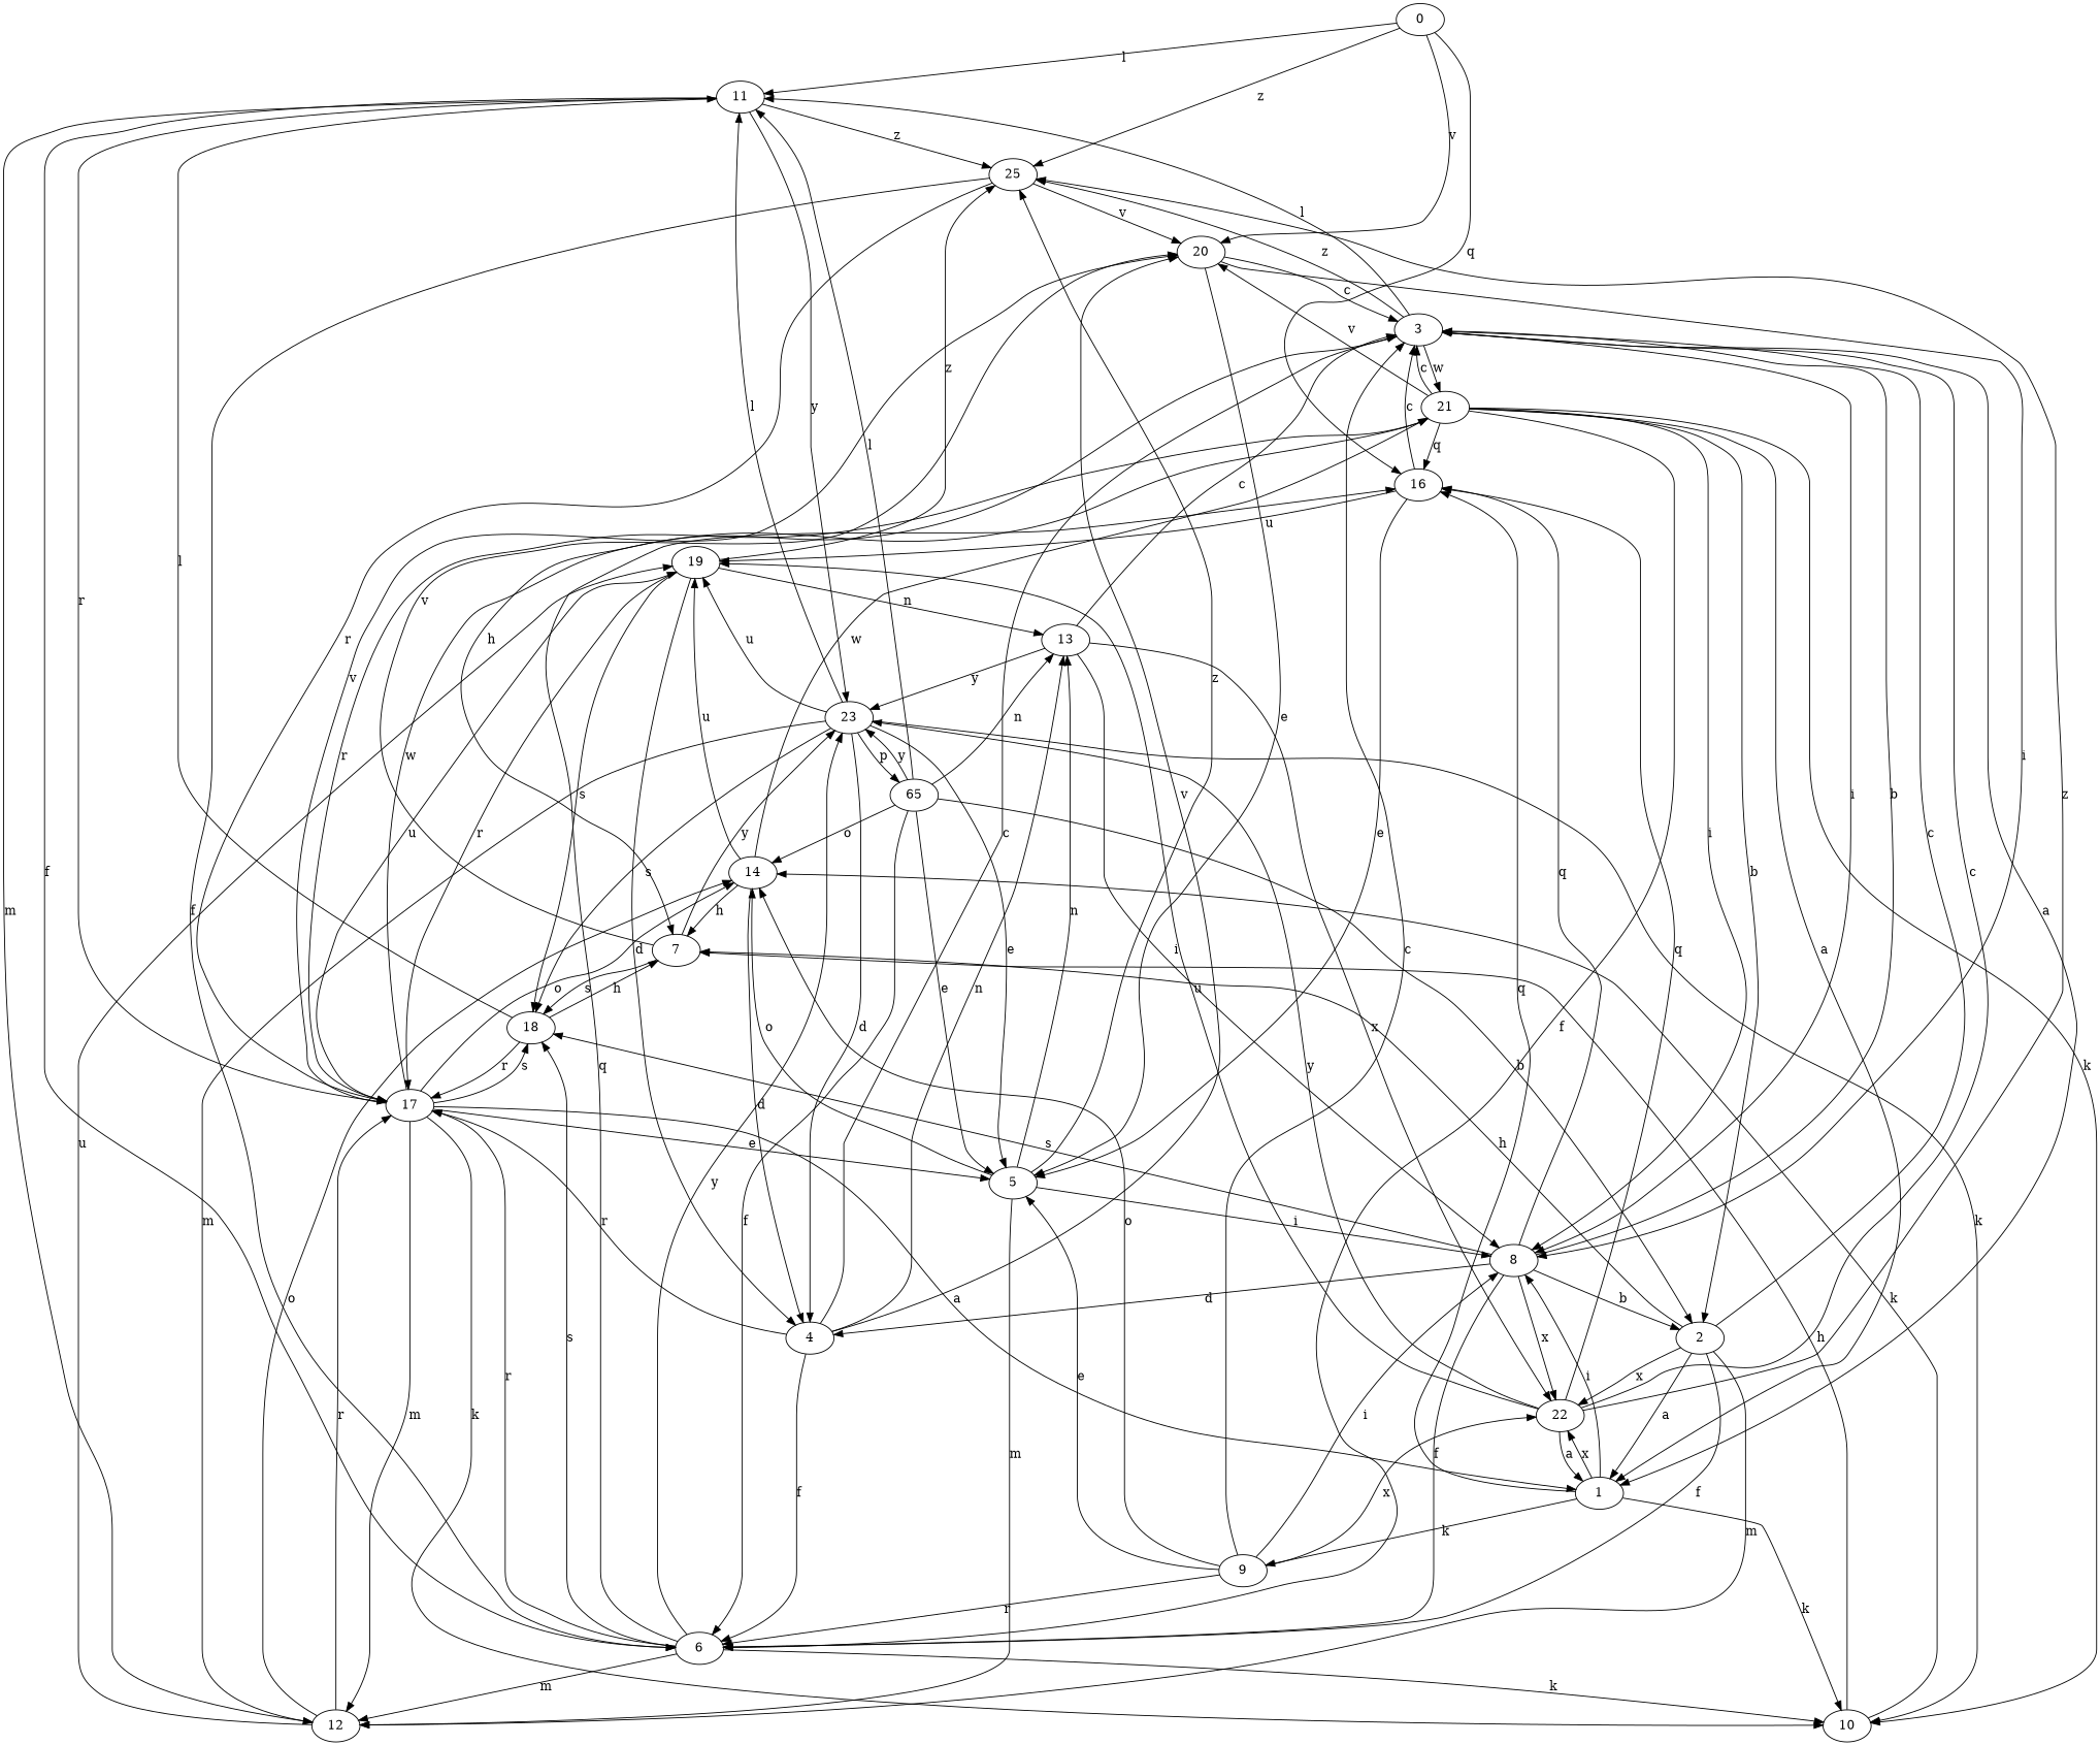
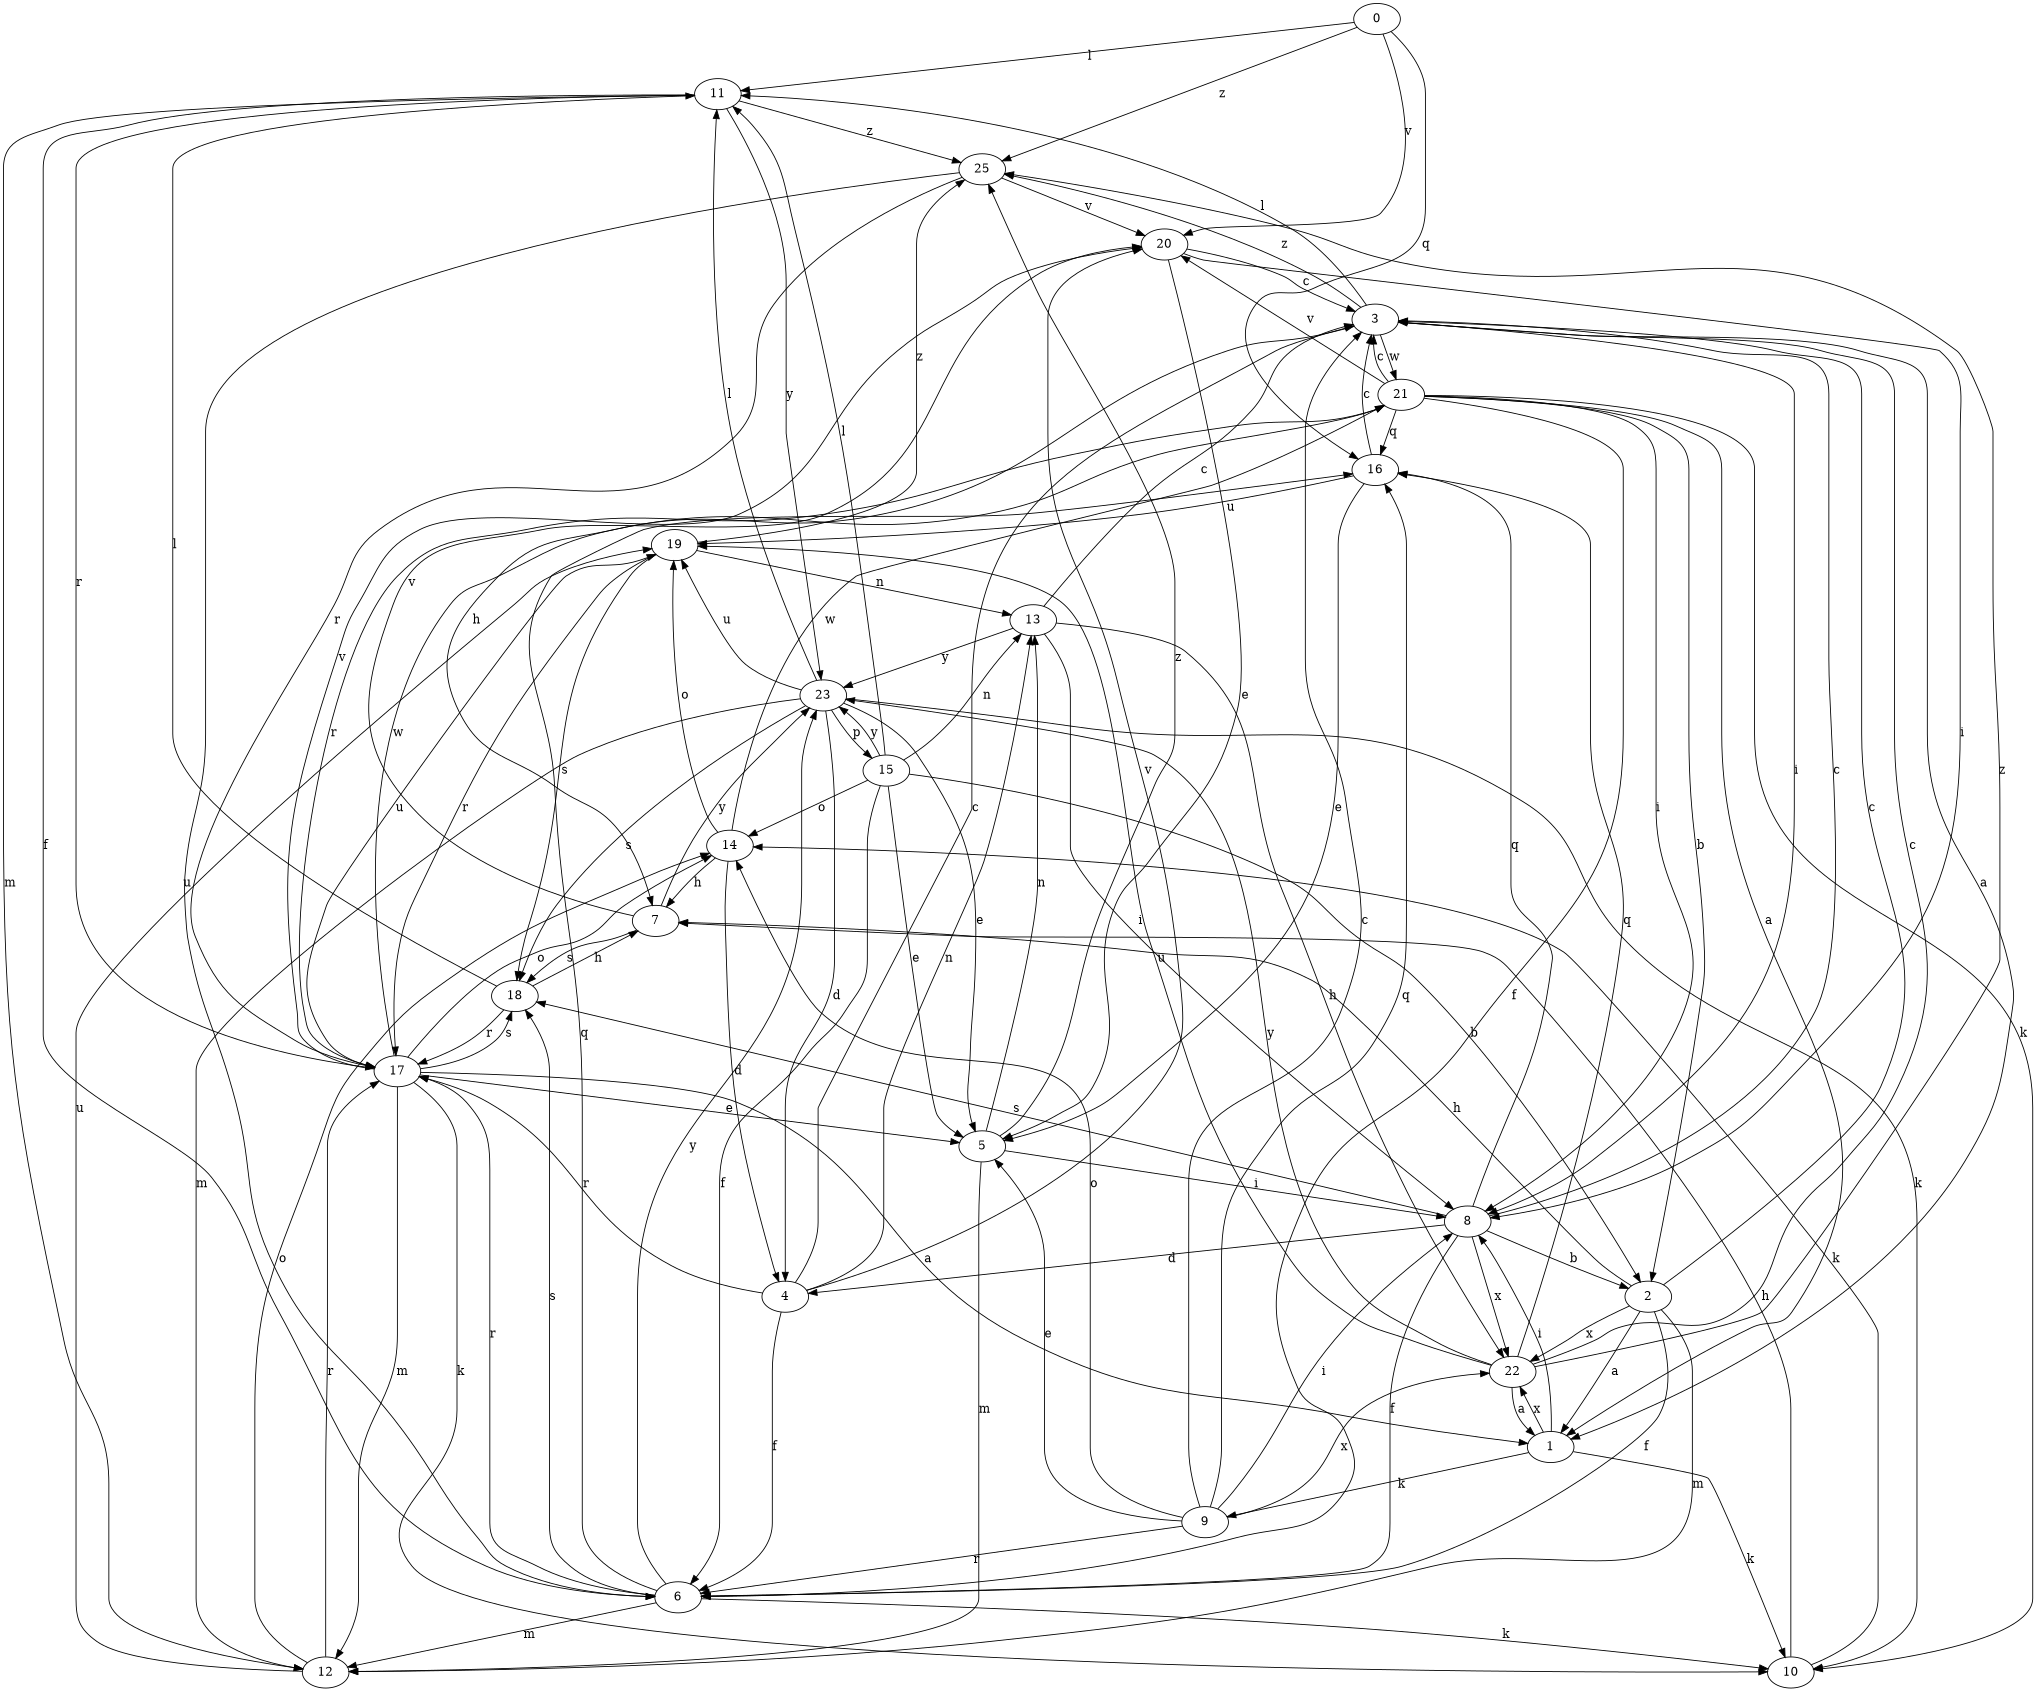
  strict digraph {
    0
    11
    16
    20
    25
    6
    12
    17
    23
    3
    5
    19
    8
    1
    9
    10
    22
    2
    4
    18
    14
    7
    21
    13
-   15 [label=65]
+   15
    0 -> 11 [label=l]
    0 -> 16 [label=q]
    0 -> 20 [label=v]
    0 -> 25 [label=z]
    11 -> 25 [label=z]
    11 -> 6 [label=f]
    11 -> 12 [label=m]
    11 -> 17 [label=r]
    11 -> 23 [label=y]
    16 -> 3 [label=c]
    16 -> 5 [label=e]
    16 -> 19 [label=u]
    20 -> 3 [label=c]
    20 -> 5 [label=e]
    20 -> 8 [label=i]
    25 -> 20 [label=v]
-   25 -> 6 [label=f]
+   25 -> 6 [label=u]
    25 -> 17 [label=r]
    6 -> 16 [label=q]
    6 -> 12 [label=m]
    6 -> 17 [label=r]
    6 -> 23 [label=y]
    6 -> 10 [label=k]
    6 -> 18 [label=s]
    12 -> 17 [label=r]
    12 -> 19 [label=u]
    12 -> 14 [label=o]
    17 -> 20 [label=v]
    17 -> 12 [label=m]
    17 -> 5 [label=e]
    17 -> 19 [label=u]
    17 -> 1 [label=a]
    17 -> 10 [label=k]
    17 -> 18 [label=s]
    17 -> 14 [label=o]
    17 -> 21 [label=w]
    23 -> 11 [label=l]
    23 -> 12 [label=m]
    23 -> 5 [label=e]
    23 -> 19 [label=u]
    23 -> 10 [label=k]
    23 -> 4 [label=d]
    23 -> 18 [label=s]
    23 -> 15 [label=p]
    3 -> 11 [label=l]
    3 -> 25 [label=z]
    3 -> 8 [label=i]
    3 -> 1 [label=a]
    3 -> 7 [label=h]
    3 -> 21 [label=w]
    5 -> 25 [label=z]
    5 -> 12 [label=m]
    5 -> 8 [label=i]
-   5 -> 14 [label=o]
    5 -> 13 [label=n]
    19 -> 25 [label=z]
    19 -> 17 [label=r]
-   19 -> 4 [label=d]
    19 -> 18 [label=s]
    19 -> 13 [label=n]
    8 -> 16 [label=q]
    8 -> 6 [label=f]
-   8 -> 3 [label=b]
+   8 -> 3 [label=c]
    8 -> 22 [label=x]
    8 -> 2 [label=b]
    8 -> 4 [label=d]
    8 -> 18 [label=s]
    1 -> 8 [label=i]
    1 -> 9 [label=k]
    1 -> 10 [label=k]
    1 -> 22 [label=x]
-   1 -> 16 [label=q]
+   9 -> 16 [label=q]
    9 -> 6 [label=r]
    9 -> 3 [label=c]
    9 -> 5 [label=e]
    9 -> 8 [label=i]
    9 -> 22 [label=x]
    9 -> 14 [label=o]
    10 -> 14 [label=k]
    10 -> 7 [label=h]
    22 -> 16 [label=q]
    22 -> 25 [label=z]
    22 -> 23 [label=y]
    22 -> 3 [label=c]
    22 -> 19 [label=u]
    22 -> 1 [label=a]
    2 -> 6 [label=f]
    2 -> 12 [label=m]
    2 -> 3 [label=c]
    2 -> 1 [label=a]
    2 -> 22 [label=x]
    2 -> 7 [label=h]
    4 -> 20 [label=v]
    4 -> 6 [label=f]
    4 -> 17 [label=r]
    4 -> 3 [label=c]
    4 -> 13 [label=n]
    18 -> 11 [label=l]
    18 -> 17 [label=r]
    18 -> 7 [label=h]
-   14 -> 19 [label=u]
+   14 -> 19 [label=o]
    14 -> 4 [label=d]
    14 -> 7 [label=h]
    14 -> 21 [label=w]
    7 -> 20 [label=v]
    7 -> 23 [label=y]
    7 -> 18 [label=s]
    21 -> 16 [label=q]
    21 -> 20 [label=v]
    21 -> 6 [label=f]
    21 -> 17 [label=r]
    21 -> 3 [label=c]
    21 -> 8 [label=i]
    21 -> 1 [label=a]
    21 -> 10 [label=k]
    21 -> 2 [label=b]
    13 -> 23 [label=y]
    13 -> 3 [label=c]
    13 -> 8 [label=i]
-   13 -> 22 [label=x]
+   13 -> 22 [label=h]
    15 -> 11 [label=l]
    15 -> 6 [label=f]
    15 -> 23 [label=y]
    15 -> 5 [label=e]
    15 -> 2 [label=b]
    15 -> 14 [label=o]
    15 -> 13 [label=n]
  }
